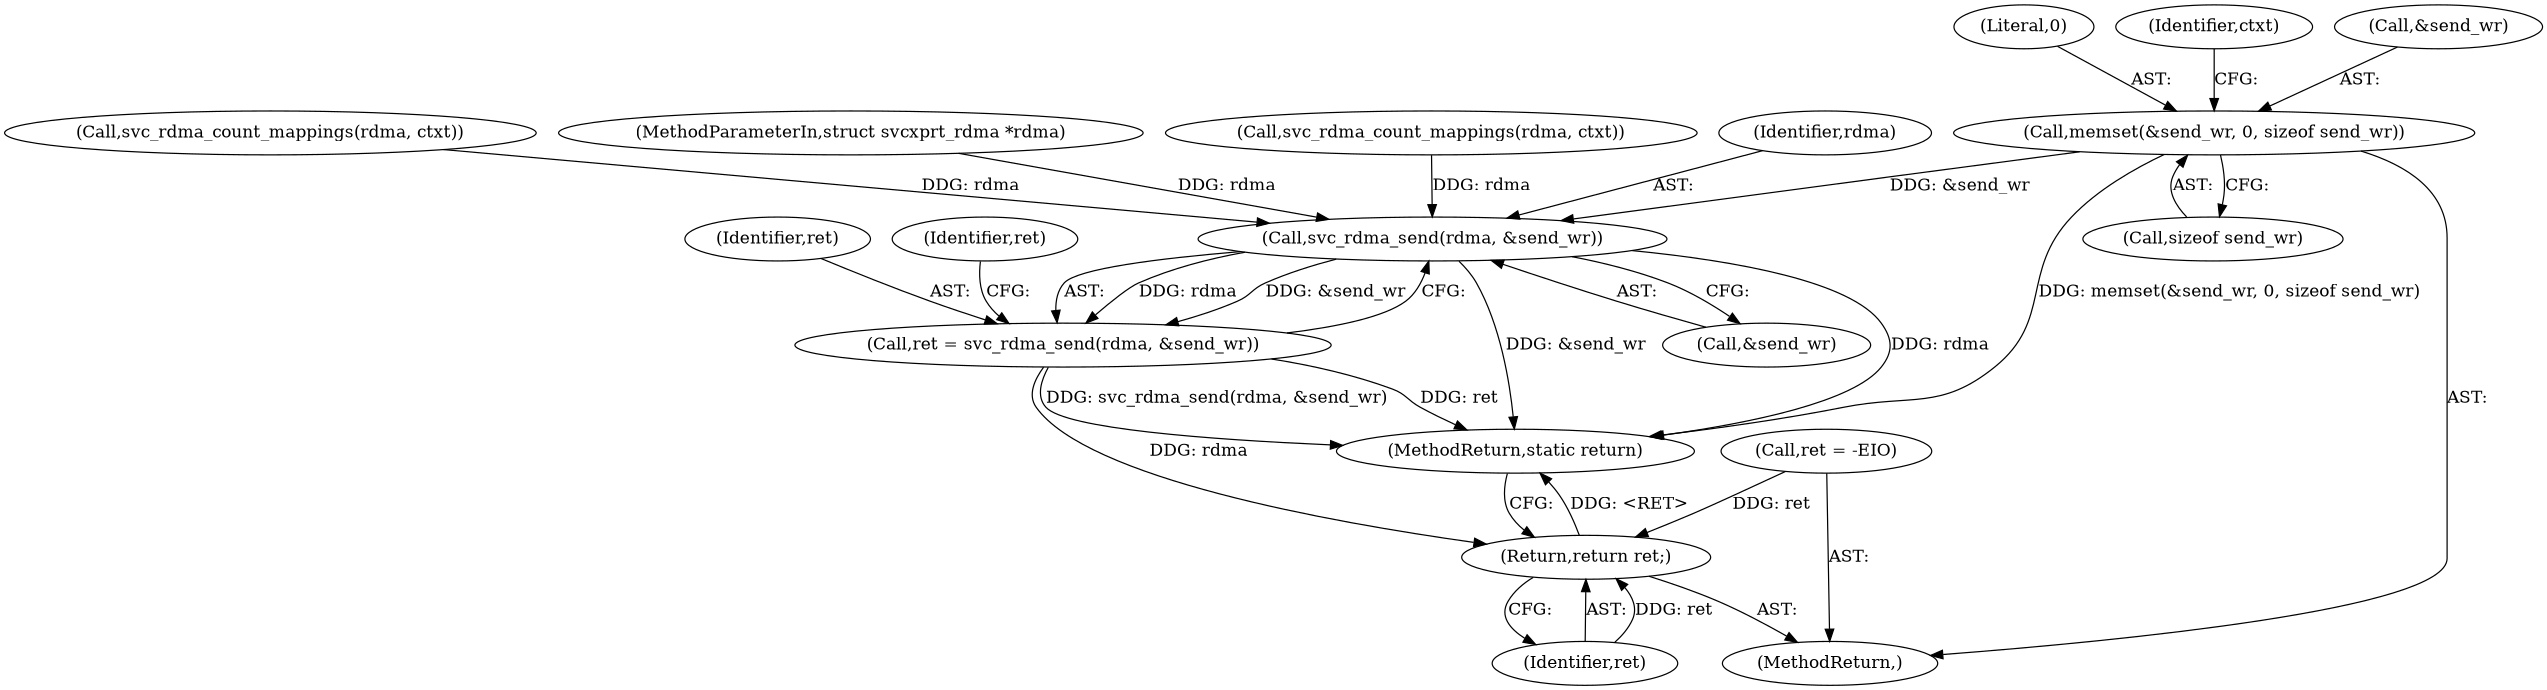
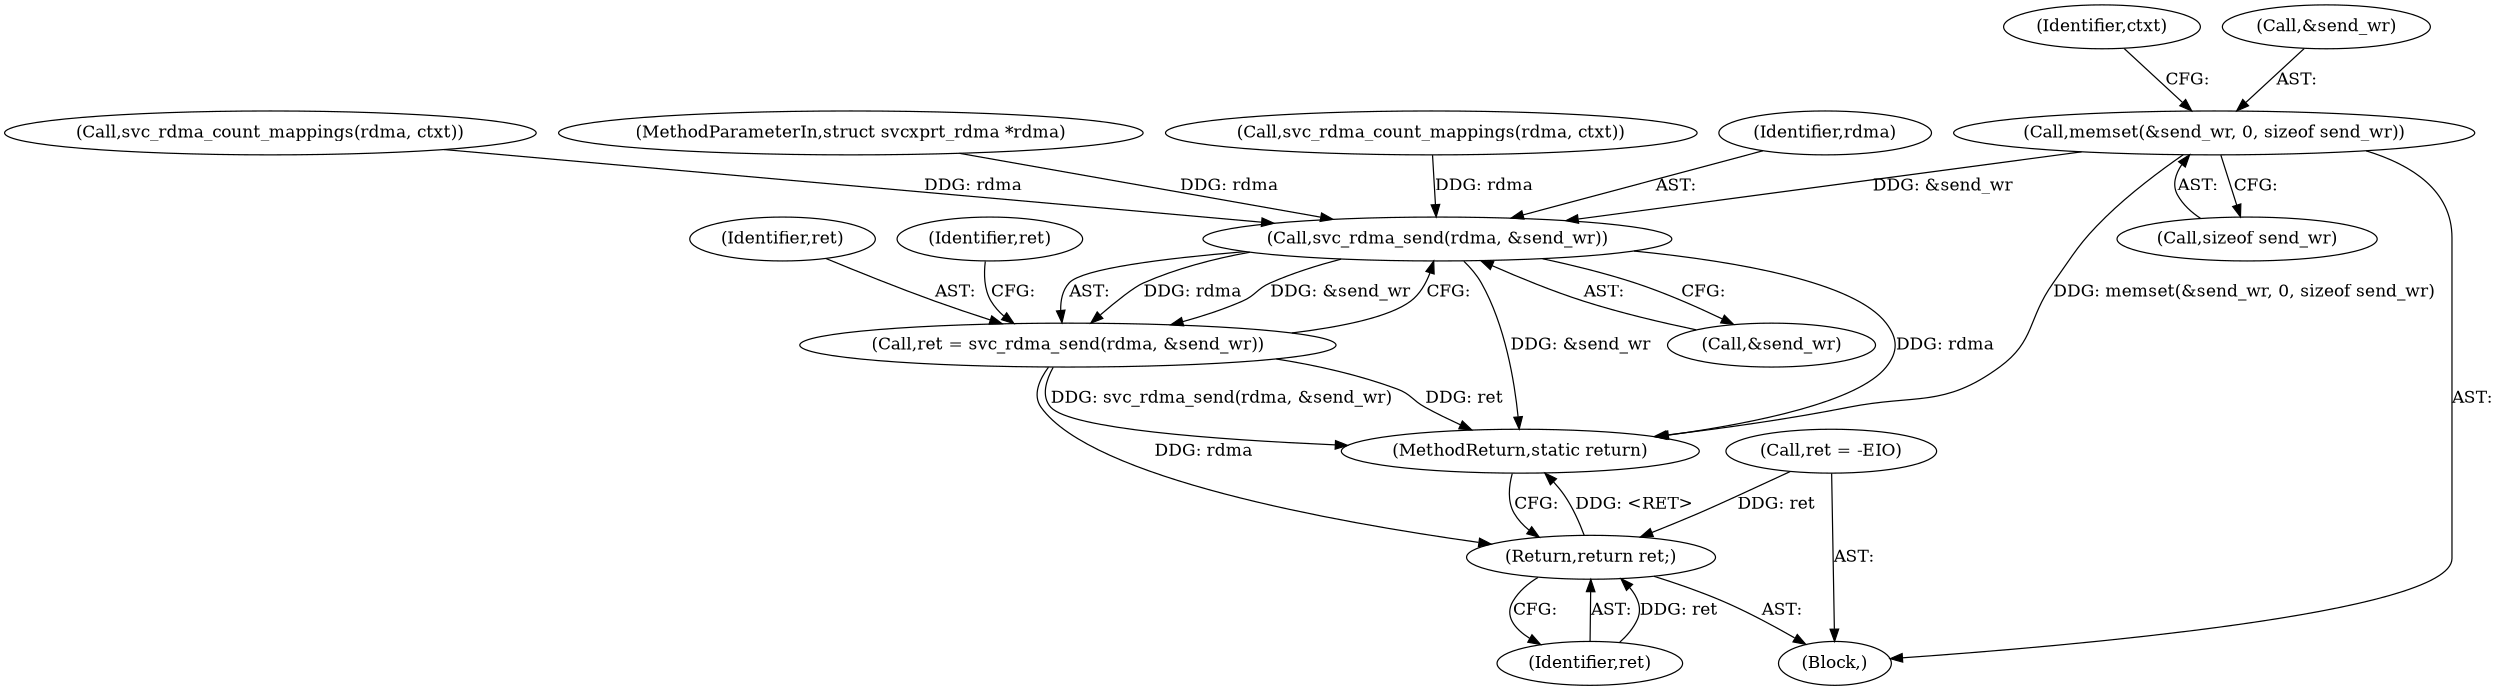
  digraph {
    n1 [label="(Call,memset(&send_wr, 0, sizeof send_wr))"]
    n2 [label="(Call,svc_rdma_send(rdma, &send_wr))"]
    n3 [label="(Call,sizeof send_wr)"]
-   n4 [label="(MethodReturn,)"]
+   n4 [label="(Block,)"]
    n5 [label="(MethodReturn,static return)"]
    n6 [label="(Call,ret = svc_rdma_send(rdma, &send_wr))"]
    n7 [label="(Call,&send_wr)"]
    n8 [label="(Return,return ret;)"]
    n9 [label="(Identifier,ret)"]
-   n10 [label="(Literal,0)"]
    n11 [label="(Call,svc_rdma_count_mappings(rdma, ctxt))"]
    n12 [label="(Identifier,ret)"]
    n13 [label="(MethodParameterIn,struct svcxprt_rdma *rdma)"]
    n14 [label="(Call,ret = -EIO)"]
    n15 [label="(Identifier,ctxt)"]
    n16 [label="(Call,&send_wr)"]
    n17 [label="(Call,svc_rdma_count_mappings(rdma, ctxt))"]
    n18 [label="(Identifier,rdma)"]
    n19 [label="(Identifier,ret)"]
    n1 -> n2 [label="DDG: &send_wr"]
    n1 -> n3 [label="CFG: "]
    n1 -> n4 [label="AST: "]
    n1 -> n5 [label="DDG: memset(&send_wr, 0, sizeof send_wr)"]
    n2 -> n5 [label="DDG: &send_wr"]
    n2 -> n5 [label="DDG: rdma"]
    n2 -> n6 [label="AST: "]
    n2 -> n6 [label="DDG: rdma"]
    n2 -> n6 [label="DDG: &send_wr"]
    n2 -> n7 [label="CFG: "]
    n3 -> n1 [label="AST: "]
    n5 -> n8 [label="CFG: "]
    n6 -> n2 [label="CFG: "]
    n6 -> n5 [label="DDG: ret"]
    n6 -> n5 [label="DDG: svc_rdma_send(rdma, &send_wr)"]
    n6 -> n8 [label="DDG: rdma"]
    n7 -> n2 [label="AST: "]
    n8 -> n4 [label="AST: "]
    n8 -> n5 [label="DDG: <RET>"]
    n8 -> n9 [label="CFG: "]
    n9 -> n8 [label="AST: "]
    n9 -> n8 [label="DDG: ret"]
-   n10 -> n1 [label="AST: "]
    n11 -> n2 [label="DDG: rdma"]
    n12 -> n6 [label="AST: "]
    n13 -> n2 [label="DDG: rdma"]
    n14 -> n4 [label="AST: "]
    n14 -> n8 [label="DDG: ret"]
    n15 -> n1 [label="CFG: "]
    n16 -> n1 [label="AST: "]
    n17 -> n2 [label="DDG: rdma"]
    n18 -> n2 [label="AST: "]
    n19 -> n6 [label="CFG: "]
  }
